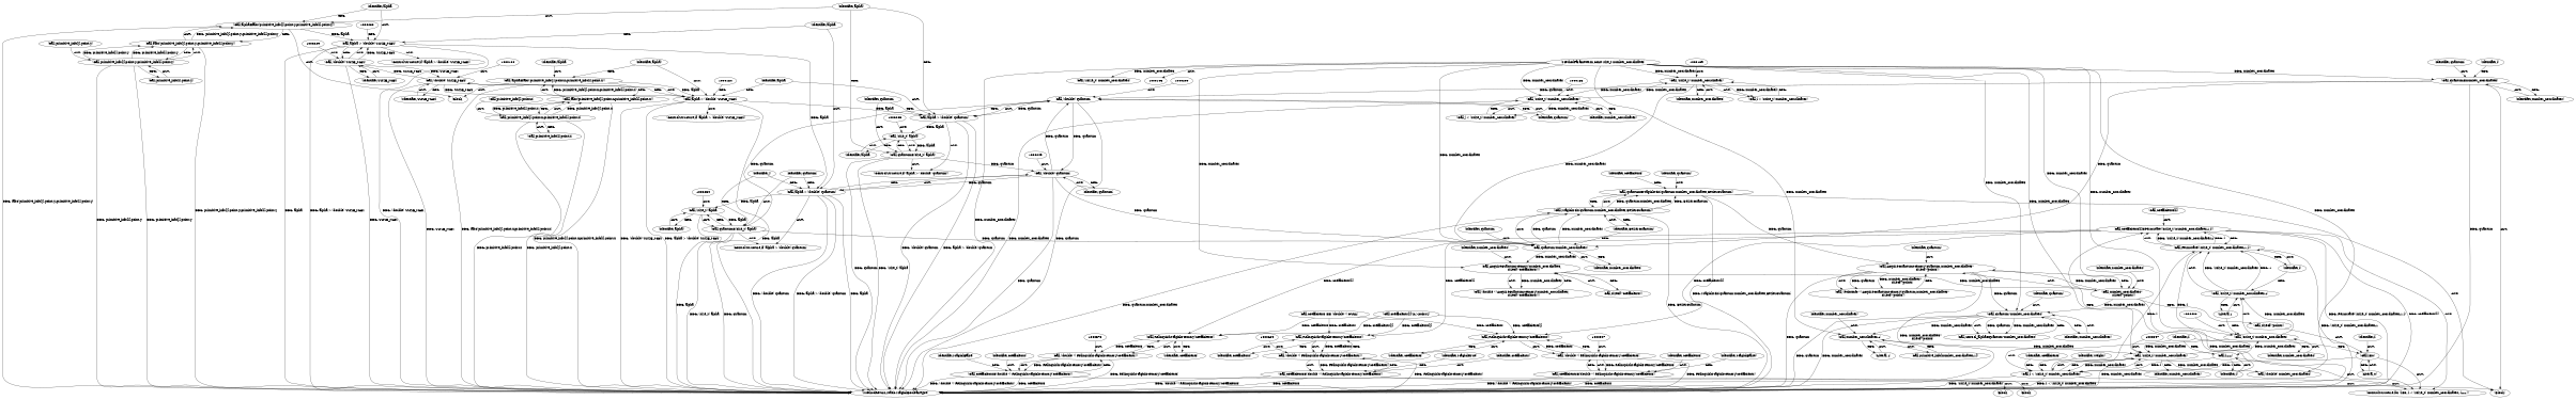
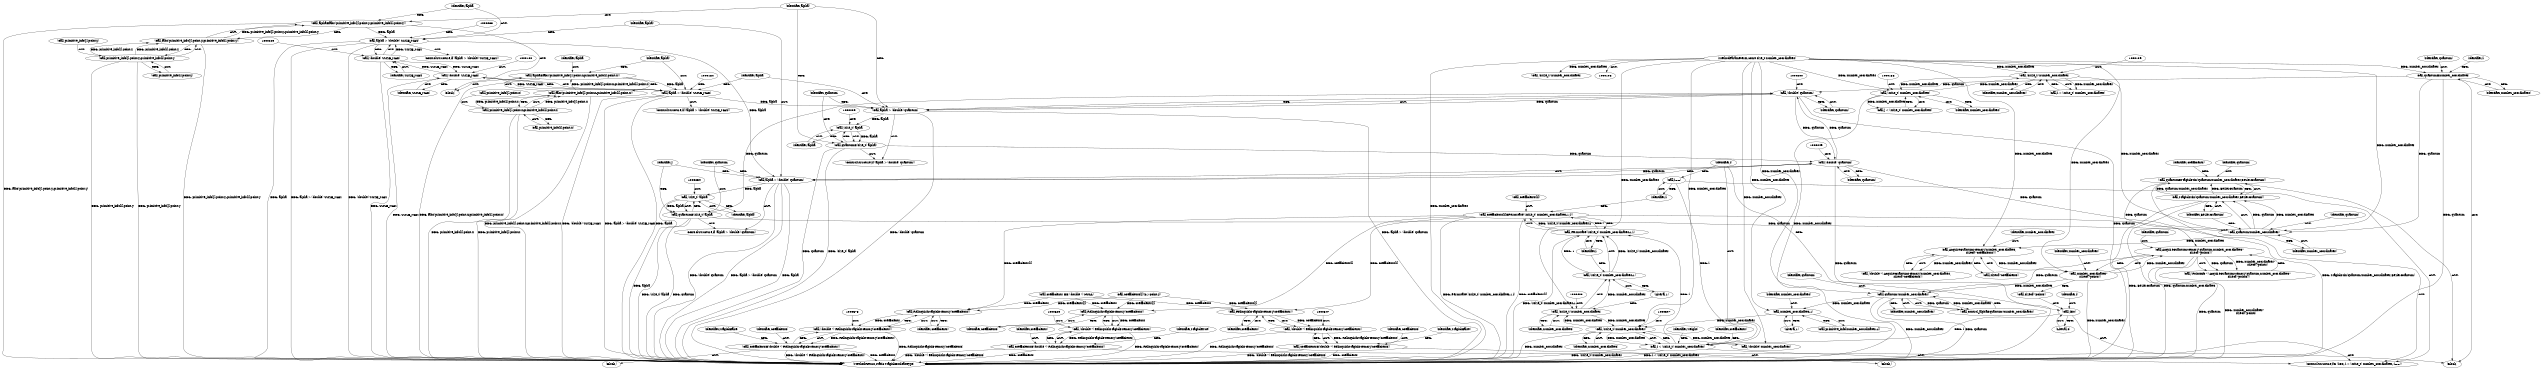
  digraph {
    n1 [label="(Call,coefficients[i]=Permutate((ssize_t) number_coordinates-1,i))"]
    n2 [label="(Call,Permutate((ssize_t) number_coordinates-1,i))"]
    n3 [label="(Call,RelinquishMagickMemory(coefficients))"]
    n4 [label="(Call,RelinquishMagickMemory(coefficients))"]
    n5 [label="(Call,RelinquishMagickMemory(coefficients))"]
    n6 [label="(ControlStructure,for (i=0; i < (ssize_t) number_coordinates; i++))"]
    n7 [label="(MethodReturn,static MagickBooleanType)"]
    n8 [label="(Call,i++)"]
    n9 [label="(Identifier,i)"]
    n10 [label="(Call,(double *) RelinquishMagickMemory(coefficients))"]
    n11 [label="(Identifier,coefficients)"]
    n12 [label="(Call,(double *) RelinquishMagickMemory(coefficients))"]
    n13 [label="(Identifier,coefficients)"]
    n14 [label="(Call,(double *) RelinquishMagickMemory(coefficients))"]
    n15 [label="(Identifier,coefficients)"]
    n16 [label="(Call,i < (ssize_t) number_coordinates)"]
    n17 [label="(Identifier,i)"]
    n18 [label="(Call,(ssize_t) number_coordinates-1)"]
    n19 [label="(Literal,1)"]
    n20 [label="(Call,(ssize_t) number_coordinates)"]
    n21 [label="(Call,(ssize_t) number_coordinates)"]
    n22 [label="(Identifier,number_coordinates)"]
    n23 [label="(Identifier,number_coordinates)"]
    n24 [label="(Call,(double) number_coordinates)"]
    n25 [label="(Call,number_coordinates-1)"]
    n26 [label="(Literal,1)"]
    n27 [label="(Call,primitive_info[number_coordinates-1])"]
    n28 [label="(Call,quantum*number_coordinates)"]
    n29 [label="(Call,control_alpha=quantum*number_coordinates)"]
    n30 [label="(Identifier,number_coordinates)"]
    n31 [label="(Call,AcquireQuantumMemory(quantum,number_coordinates*\n    sizeof(*points)))"]
    n32 [label="(Call,number_coordinates*\n    sizeof(*points))"]
    n33 [label="(Call,(PointInfo *) AcquireQuantumMemory(quantum,number_coordinates*\n    sizeof(*points)))"]
    n34 [label="(Call,sizeof(*points))"]
    n35 [label="(Call,quantum=MagickMin(quantum/number_coordinates,BezierQuantum))"]
    n36 [label="(Call,MagickMin(quantum/number_coordinates,BezierQuantum))"]
    n37 [label="(Block,)"]
    n38 [label="(Identifier,BezierQuantum)"]
    n39 [label="(Call,quantum/number_coordinates)"]
    n40 [label="(Call,AcquireQuantumMemory(number_coordinates,\n     sizeof(*coefficients)))"]
    n41 [label="(Identifier,number_coordinates)"]
    n42 [label="(Call,sizeof(*coefficients))"]
    n43 [label="(Call,(double *) AcquireQuantumMemory(number_coordinates,\n     sizeof(*coefficients)))"]
    n44 [label="(Call,quantum=number_coordinates)"]
    n45 [label="(Call,(double) quantum)"]
    n46 [label="(Identifier,number_coordinates)"]
    n47 [label="(Call,(double) quantum)"]
    n48 [label="(Call,alpha > (double) quantum)"]
    n49 [label="(Identifier,quantum)"]
    n50 [label="(MethodParameterIn,const size_t number_coordinates)"]
    n51 [label="(Call,(ssize_t) number_coordinates)"]
    n52 [label="(Call,(ssize_t) number_coordinates)"]
    n53 [label="(Call,(ssize_t) number_coordinates)"]
    1000103
    n55 [label="(Identifier,number_coordinates)"]
    n56 [label="(Call,i < (ssize_t) number_coordinates)"]
    n57 [label="(Identifier,number_coordinates)"]
    n58 [label="(Call,j < (ssize_t) number_coordinates)"]
    n59 [label="(Call,quantum=(size_t) alpha)"]
    n60 [label="(Call,(size_t) alpha)"]
    n61 [label="(ControlStructure,if (alpha > (double) quantum))"]
    n62 [label="(Identifier,alpha)"]
    n63 [label="(Call,alpha > (double) quantum)"]
    n64 [label="(Identifier,quantum)"]
    n65 [label="(Call,alpha > (double) SSIZE_MAX)"]
    n66 [label="(Call,(double) SSIZE_MAX)"]
    n67 [label="(ControlStructure,if (alpha > (double) SSIZE_MAX))"]
    n68 [label="(Call,(double) SSIZE_MAX)"]
    n69 [label="(Identifier,SSIZE_MAX)"]
    n70 [label="(Call,alpha=fabs(primitive_info[j].point.y-primitive_info[i].point.y))"]
    n71 [label="(Call,fabs(primitive_info[j].point.y-primitive_info[i].point.y))"]
    n72 [label="(Block,)"]
    n73 [label="(Call,primitive_info[j].point.y-primitive_info[i].point.y)"]
    n74 [label="(Call,primitive_info[i].point.y)"]
    n75 [label="(Call,alpha > (double) SSIZE_MAX)"]
    n76 [label="(Identifier,SSIZE_MAX)"]
    n77 [label="(ControlStructure,if (alpha > (double) SSIZE_MAX))"]
    n78 [label="(Call,(size_t) alpha)"]
    n79 [label="(ControlStructure,if (alpha > (double) quantum))"]
    n80 [label="(Call,quantum=(size_t) alpha)"]
    n81 [label="(Identifier,alpha)"]
    n82 [label="(Call,alpha=fabs(primitive_info[j].point.x-primitive_info[i].point.x))"]
    n83 [label="(Call,fabs(primitive_info[j].point.x-primitive_info[i].point.x))"]
    n84 [label="(Call,primitive_info[j].point.x-primitive_info[i].point.x)"]
    n85 [label="(Call,primitive_info[i].point.x)"]
    n86 [label="(Call,i=0)"]
    n87 [label="(Literal,0)"]
    n88 [label="(Call,coefficients=(double *) RelinquishMagickMemory(coefficients))"]
    n89 [label="(Block,)"]
    n90 [label="(Call,coefficients=(double *) RelinquishMagickMemory(coefficients))"]
    n91 [label="(Block,)"]
    n92 [label="(Call,coefficients=(double *) RelinquishMagickMemory(coefficients))"]
    n93 [label="(Identifier,weight)"]
    n94 [label="(Identifier,alpha)"]
    n95 [label="(Identifier,alpha)"]
    n96 [label="(Identifier,MagickFalse)"]
    n97 [label="(Call,coefficients == (double *) NULL)"]
    n98 [label="(Identifier,alpha)"]
    n99 [label="(Identifier,alpha)"]
    n100 [label="(Identifier,number_coordinates)"]
    n101 [label="(Call,primitive_info[j].point.y)"]
    n102 [label="(Identifier,number_coordinates)"]
    n103 [label="(Identifier,alpha)"]
    n104 [label="(Identifier,coefficients)"]
    n105 [label="(Identifier,coefficients)"]
    n106 [label="(Identifier,MagickTrue)"]
    n107 [label="(Identifier,quantum)"]
    n108 [label="(Identifier,quantum)"]
    n109 [label="(Identifier,quantum)"]
    n110 [label="(Identifier,quantum)"]
    n111 [label="(Identifier,i)"]
    n112 [label="(Call,primitive_info[j].point.x)"]
    n113 [label="(Identifier,number_coordinates)"]
    n114 [label="(Identifier,i)"]
    n115 [label="(Identifier,quantum)"]
    n116 [label="(Identifier,coefficients)"]
    n117 [label="(Identifier,quantum)"]
    n118 [label="(Identifier,coefficients)"]
    n119 [label="(Identifier,coefficients)"]
    n120 [label="(Call,coefficients[i])"]
    n121 [label="(Identifier,i)"]
    n122 [label="(Identifier,MagickFalse)"]
    n123 [label="(Call,coefficients[j]*p->point.y)"]
    n124 [label="(Identifier,alpha)"]
    n125 [label="(Identifier,quantum)"]
    n126 [label="(Identifier,j)"]
    1000408
    1000397
    1000254
    1000233
    1000229
    1000180
    1000249
    1000200
    1000205
    1000184
    1000139
    1000153
    1000547
    1000573
    1000629
    n1 -> n2 [label="CFG: "]
    n1 -> n3 [label="DDG: coefficients[i]"]
    n1 -> n4 [label="DDG: coefficients[i]"]
    n1 -> n5 [label="DDG: coefficients[i]"]
    n1 -> n6 [label="AST: "]
    n1 -> n7 [label="DDG: Permutate((ssize_t) number_coordinates-1,i)"]
    n1 -> n7 [label="DDG: coefficients[i]"]
    n2 -> n1 [label="AST: "]
    n2 -> n1 [label="DDG: (ssize_t) number_coordinates-1"]
    n2 -> n1 [label="DDG: i"]
    n2 -> n7 [label="DDG: (ssize_t) number_coordinates-1"]
-   n2 -> n8 [label="DDG: i"]
    n2 -> n9 [label="CFG: "]
    n3 -> n10 [label="AST: "]
    n3 -> n10 [label="DDG: coefficients"]
    n3 -> n11 [label="CFG: "]
    n4 -> n12 [label="AST: "]
    n4 -> n12 [label="DDG: coefficients"]
    n4 -> n13 [label="CFG: "]
    n5 -> n14 [label="AST: "]
    n5 -> n14 [label="DDG: coefficients"]
    n5 -> n15 [label="CFG: "]
    n8 -> n6 [label="AST: "]
    n8 -> n16 [label="DDG: i"]
    n8 -> n17 [label="CFG: "]
    n9 -> n2 [label="AST: "]
    n9 -> n18 [label="CFG: "]
    n10 -> n3 [label="CFG: "]
    n10 -> n7 [label="DDG: RelinquishMagickMemory(coefficients)"]
    n10 -> n88 [label="AST: "]
    n10 -> n88 [label="DDG: RelinquishMagickMemory(coefficients)"]
    n11 -> n3 [label="AST: "]
    n12 -> n4 [label="CFG: "]
    n12 -> n7 [label="DDG: RelinquishMagickMemory(coefficients)"]
    n12 -> n90 [label="AST: "]
    n12 -> n90 [label="DDG: RelinquishMagickMemory(coefficients)"]
    n13 -> n4 [label="AST: "]
    n14 -> n5 [label="CFG: "]
    n14 -> n7 [label="DDG: RelinquishMagickMemory(coefficients)"]
    n14 -> n92 [label="AST: "]
    n14 -> n92 [label="DDG: RelinquishMagickMemory(coefficients)"]
    n15 -> n5 [label="AST: "]
    n16 -> n2 [label="DDG: i"]
    n16 -> n6 [label="AST: "]
    n16 -> n7 [label="DDG: (ssize_t) number_coordinates"]
    n16 -> n7 [label="DDG: i < (ssize_t) number_coordinates"]
    n16 -> n21 [label="CFG: "]
    n17 -> n1 [label="CFG: "]
    n17 -> n8 [label="AST: "]
    n18 -> n2 [label="AST: "]
    n18 -> n2 [label="DDG: (ssize_t) number_coordinates"]
    n18 -> n2 [label="DDG: 1"]
    n18 -> n19 [label="CFG: "]
    n19 -> n18 [label="AST: "]
    n19 -> n20 [label="CFG: "]
    n20 -> n18 [label="AST: "]
    n20 -> n18 [label="DDG: number_coordinates"]
    n20 -> n21 [label="DDG: number_coordinates"]
    n20 -> n22 [label="CFG: "]
    n21 -> n7 [label="DDG: number_coordinates"]
    n21 -> n16 [label="AST: "]
    n21 -> n16 [label="DDG: number_coordinates"]
    n21 -> n20 [label="DDG: number_coordinates"]
    n21 -> n23 [label="CFG: "]
    n21 -> n24 [label="DDG: number_coordinates"]
    n22 -> n20 [label="AST: "]
    n23 -> n21 [label="AST: "]
    n25 -> n21 [label="DDG: number_coordinates"]
    n25 -> n26 [label="CFG: "]
    n25 -> n27 [label="AST: "]
    n26 -> n25 [label="AST: "]
    n27 -> n25 [label="CFG: "]
    n28 -> n7 [label="DDG: number_coordinates"]
    n28 -> n7 [label="DDG: quantum"]
    n28 -> n25 [label="DDG: number_coordinates"]
    n28 -> n29 [label="AST: "]
    n28 -> n29 [label="DDG: quantum"]
    n28 -> n29 [label="DDG: number_coordinates"]
    n28 -> n30 [label="CFG: "]
    n29 -> n28 [label="CFG: "]
    n30 -> n28 [label="AST: "]
    n31 -> n7 [label="DDG: quantum"]
    n31 -> n7 [label="DDG: number_coordinates*\n    sizeof(*points)"]
    n31 -> n28 [label="DDG: quantum"]
    n31 -> n32 [label="CFG: "]
    n31 -> n33 [label="AST: "]
    n31 -> n33 [label="DDG: quantum"]
    n31 -> n33 [label="DDG: number_coordinates*\n    sizeof(*points)"]
    n32 -> n7 [label="DDG: number_coordinates"]
    n32 -> n28 [label="DDG: number_coordinates"]
    n32 -> n31 [label="AST: "]
    n32 -> n31 [label="DDG: number_coordinates"]
    n32 -> n34 [label="CFG: "]
    n33 -> n31 [label="CFG: "]
    n34 -> n86 [label="AST: "]
    n35 -> n7 [label="DDG: MagickMin(quantum/number_coordinates,BezierQuantum)"]
    n35 -> n31 [label="DDG: quantum"]
    n35 -> n36 [label="CFG: "]
    n35 -> n37 [label="AST: "]
    n36 -> n7 [label="DDG: quantum/number_coordinates"]
    n36 -> n7 [label="DDG: BezierQuantum"]
    n36 -> n35 [label="AST: "]
    n36 -> n35 [label="DDG: quantum/number_coordinates"]
    n36 -> n35 [label="DDG: BezierQuantum"]
    n36 -> n38 [label="CFG: "]
    n38 -> n36 [label="AST: "]
    n38 -> n39 [label="CFG: "]
    n39 -> n36 [label="AST: "]
    n39 -> n36 [label="DDG: quantum"]
    n39 -> n36 [label="DDG: number_coordinates"]
    n39 -> n40 [label="DDG: number_coordinates"]
    n39 -> n41 [label="CFG: "]
    n40 -> n32 [label="DDG: number_coordinates"]
    n40 -> n42 [label="CFG: "]
    n40 -> n43 [label="AST: "]
    n40 -> n43 [label="DDG: number_coordinates"]
    n41 -> n39 [label="AST: "]
    n42 -> n40 [label="AST: "]
    n43 -> n40 [label="CFG: "]
    n44 -> n7 [label="DDG: quantum"]
    n44 -> n37 [label="AST: "]
    n44 -> n39 [label="DDG: quantum"]
    n44 -> n45 [label="DDG: quantum"]
    n44 -> n46 [label="CFG: "]
    n45 -> n7 [label="DDG: quantum"]
    n45 -> n47 [label="DDG: quantum"]
    n45 -> n48 [label="AST: "]
    n45 -> n48 [label="DDG: quantum"]
    n45 -> n49 [label="CFG: "]
    n46 -> n44 [label="AST: "]
    n47 -> n7 [label="DDG: quantum"]
    n47 -> n39 [label="DDG: quantum"]
    n47 -> n45 [label="DDG: quantum"]
    n47 -> n63 [label="AST: "]
    n47 -> n63 [label="DDG: quantum"]
    n47 -> n64 [label="CFG: "]
    n48 -> n7 [label="DDG: alpha > (double) quantum"]
    n48 -> n7 [label="DDG: (double) quantum"]
    n48 -> n45 [label="CFG: "]
    n48 -> n78 [label="DDG: alpha"]
    n48 -> n79 [label="AST: "]
    n49 -> n45 [label="AST: "]
    n50 -> n7 [label="DDG: number_coordinates"]
    n50 -> n20 [label="DDG: number_coordinates"]
    n50 -> n21 [label="DDG: number_coordinates"]
    n50 -> n24 [label="DDG: number_coordinates"]
    n50 -> n25 [label="DDG: number_coordinates"]
    n50 -> n28 [label="DDG: number_coordinates"]
    n50 -> n32 [label="DDG: number_coordinates"]
    n50 -> n39 [label="DDG: number_coordinates"]
    n50 -> n40 [label="DDG: number_coordinates"]
    n50 -> n44 [label="DDG: number_coordinates"]
    n50 -> n51 [label="DDG: number_coordinates"]
    n50 -> n52 [label="DDG: number_coordinates"]
    n50 -> n53 [label="DDG: number_coordinates"]
    n50 -> 1000103 [label="AST: "]
    n51 -> n39 [label="DDG: number_coordinates"]
    n51 -> n52 [label="DDG: number_coordinates"]
    n51 -> n55 [label="CFG: "]
    n51 -> n56 [label="AST: "]
    n51 -> n56 [label="DDG: number_coordinates"]
    n52 -> n7 [label="DDG: number_coordinates"]
    n52 -> n51 [label="DDG: number_coordinates"]
    n52 -> n57 [label="CFG: "]
    n52 -> n58 [label="AST: "]
    n52 -> n58 [label="DDG: number_coordinates"]
    n55 -> n51 [label="AST: "]
    n56 -> n51 [label="CFG: "]
    n57 -> n52 [label="AST: "]
    n58 -> n52 [label="CFG: "]
    n59 -> n7 [label="DDG: (size_t) alpha"]
    n59 -> n7 [label="DDG: quantum"]
    n59 -> n39 [label="DDG: quantum"]
    n59 -> n45 [label="DDG: quantum"]
    n59 -> n60 [label="CFG: "]
    n59 -> n61 [label="AST: "]
    n60 -> n7 [label="DDG: alpha"]
    n60 -> n59 [label="AST: "]
    n60 -> n59 [label="DDG: alpha"]
    n60 -> n62 [label="CFG: "]
    n62 -> n60 [label="AST: "]
    n63 -> n7 [label="DDG: (double) quantum"]
    n63 -> n7 [label="DDG: alpha > (double) quantum"]
    n63 -> n7 [label="DDG: alpha"]
    n63 -> n47 [label="CFG: "]
    n63 -> n60 [label="DDG: alpha"]
    n63 -> n61 [label="AST: "]
    n64 -> n47 [label="AST: "]
    n65 -> n7 [label="DDG: alpha"]
    n65 -> n7 [label="DDG: alpha > (double) SSIZE_MAX"]
    n65 -> n7 [label="DDG: (double) SSIZE_MAX"]
    n65 -> n63 [label="DDG: alpha"]
    n65 -> n66 [label="CFG: "]
    n65 -> n67 [label="AST: "]
    n66 -> n7 [label="DDG: SSIZE_MAX"]
    n66 -> n65 [label="AST: "]
    n66 -> n65 [label="DDG: SSIZE_MAX"]
    n66 -> n68 [label="DDG: SSIZE_MAX"]
    n66 -> n69 [label="CFG: "]
    n68 -> n7 [label="DDG: SSIZE_MAX"]
    n68 -> n66 [label="DDG: SSIZE_MAX"]
    n68 -> n75 [label="AST: "]
    n68 -> n75 [label="DDG: SSIZE_MAX"]
    n68 -> n76 [label="CFG: "]
    n69 -> n66 [label="AST: "]
    n70 -> n7 [label="DDG: fabs(primitive_info[j].point.y-primitive_info[i].point.y)"]
    n70 -> n65 [label="DDG: alpha"]
    n70 -> n71 [label="CFG: "]
    n70 -> n72 [label="AST: "]
    n71 -> n7 [label="DDG: primitive_info[j].point.y-primitive_info[i].point.y"]
    n71 -> n70 [label="AST: "]
    n71 -> n70 [label="DDG: primitive_info[j].point.y-primitive_info[i].point.y"]
    n71 -> n73 [label="CFG: "]
    n73 -> n7 [label="DDG: primitive_info[i].point.y"]
    n73 -> n7 [label="DDG: primitive_info[j].point.y"]
    n73 -> n71 [label="AST: "]
    n73 -> n71 [label="DDG: primitive_info[j].point.y"]
    n73 -> n71 [label="DDG: primitive_info[i].point.y"]
    n73 -> n74 [label="CFG: "]
    n74 -> n73 [label="AST: "]
    n75 -> n7 [label="DDG: alpha"]
    n75 -> n7 [label="DDG: (double) SSIZE_MAX"]
    n75 -> n7 [label="DDG: alpha > (double) SSIZE_MAX"]
    n75 -> n48 [label="DDG: alpha"]
    n75 -> n68 [label="CFG: "]
    n75 -> n77 [label="AST: "]
    n76 -> n68 [label="AST: "]
    n78 -> n80 [label="AST: "]
    n78 -> n80 [label="DDG: alpha"]
    n78 -> n81 [label="CFG: "]
    n80 -> n7 [label="DDG: quantum"]
    n80 -> n7 [label="DDG: (size_t) alpha"]
    n80 -> n47 [label="DDG: quantum"]
    n80 -> n78 [label="CFG: "]
    n80 -> n79 [label="AST: "]
    n81 -> n78 [label="AST: "]
    n82 -> n7 [label="DDG: fabs(primitive_info[j].point.x-primitive_info[i].point.x)"]
    n82 -> n72 [label="AST: "]
    n82 -> n75 [label="DDG: alpha"]
    n82 -> n83 [label="CFG: "]
    n83 -> n7 [label="DDG: primitive_info[j].point.x-primitive_info[i].point.x"]
    n83 -> n82 [label="AST: "]
    n83 -> n82 [label="DDG: primitive_info[j].point.x-primitive_info[i].point.x"]
    n83 -> n84 [label="CFG: "]
    n84 -> n7 [label="DDG: primitive_info[i].point.x"]
    n84 -> n7 [label="DDG: primitive_info[j].point.x"]
    n84 -> n83 [label="AST: "]
    n84 -> n83 [label="DDG: primitive_info[j].point.x"]
    n84 -> n83 [label="DDG: primitive_info[i].point.x"]
    n84 -> n85 [label="CFG: "]
    n85 -> n84 [label="AST: "]
    n86 -> n6 [label="AST: "]
    n86 -> n16 [label="DDG: i"]
    n86 -> n87 [label="CFG: "]
    n87 -> n86 [label="AST: "]
    n88 -> n7 [label="DDG: (double *) RelinquishMagickMemory(coefficients)"]
    n88 -> n7 [label="DDG: coefficients"]
    n88 -> n10 [label="CFG: "]
    n88 -> n89 [label="AST: "]
    n90 -> n7 [label="DDG: coefficients"]
    n90 -> n7 [label="DDG: (double *) RelinquishMagickMemory(coefficients)"]
    n90 -> n12 [label="CFG: "]
    n90 -> n91 [label="AST: "]
    n92 -> n7 [label="DDG: coefficients"]
    n92 -> n7 [label="DDG: (double *) RelinquishMagickMemory(coefficients)"]
    n92 -> n14 [label="CFG: "]
    n92 -> n37 [label="AST: "]
    n93 -> n16 [label="CFG: "]
    n94 -> n48 [label="AST: "]
    n94 -> n75 [label="CFG: "]
    n95 -> n82 [label="AST: "]
    n96 -> n90 [label="CFG: "]
    n97 -> n3 [label="DDG: coefficients"]
    n97 -> n4 [label="DDG: coefficients"]
    n97 -> n5 [label="DDG: coefficients"]
    n98 -> n63 [label="AST: "]
    n98 -> n65 [label="CFG: "]
    n99 -> n48 [label="CFG: "]
    n99 -> n70 [label="AST: "]
    n99 -> n80 [label="CFG: "]
    n100 -> n32 [label="AST: "]
    n101 -> n73 [label="AST: "]
    n102 -> n40 [label="AST: "]
    n103 -> n75 [label="AST: "]
    n103 -> n82 [label="CFG: "]
    n104 -> n88 [label="AST: "]
    n105 -> n90 [label="AST: "]
    n106 -> n92 [label="CFG: "]
    n107 -> n35 [label="AST: "]
    n108 -> n59 [label="AST: "]
    n108 -> n63 [label="CFG: "]
    n109 -> n44 [label="AST: "]
    n110 -> n39 [label="AST: "]
    n111 -> n44 [label="CFG: "]
    n112 -> n84 [label="AST: "]
    n113 -> n25 [label="AST: "]
    n114 -> n86 [label="AST: "]
    n115 -> n48 [label="CFG: "]
    n115 -> n80 [label="AST: "]
    n116 -> n16 [label="CFG: "]
    n117 -> n31 [label="AST: "]
    n118 -> n35 [label="CFG: "]
    n119 -> n92 [label="AST: "]
    n120 -> n1 [label="AST: "]
    n121 -> n8 [label="CFG: "]
    n121 -> n16 [label="AST: "]
    n121 -> n86 [label="CFG: "]
    n122 -> n88 [label="CFG: "]
    n123 -> n3 [label="DDG: coefficients[j]"]
    n123 -> n4 [label="DDG: coefficients[j]"]
    n123 -> n5 [label="DDG: coefficients[j]"]
    n124 -> n65 [label="AST: "]
    n124 -> n70 [label="CFG: "]
    n125 -> n28 [label="AST: "]
    n126 -> n59 [label="CFG: "]
    n126 -> n63 [label="CFG: "]
    1000408 -> n20 [label="AST: "]
    1000397 -> n21 [label="AST: "]
    1000254 -> n60 [label="AST: "]
    1000233 -> n65 [label="CFG: "]
    1000229 -> n66 [label="AST: "]
    1000180 -> n68 [label="AST: "]
    1000249 -> n47 [label="AST: "]
    1000200 -> n45 [label="AST: "]
    1000205 -> n78 [label="AST: "]
    1000184 -> n75 [label="CFG: "]
    1000139 -> n51 [label="AST: "]
    1000153 -> n52 [label="AST: "]
    1000547 -> n10 [label="AST: "]
    1000573 -> n12 [label="AST: "]
    1000629 -> n14 [label="AST: "]
  }
